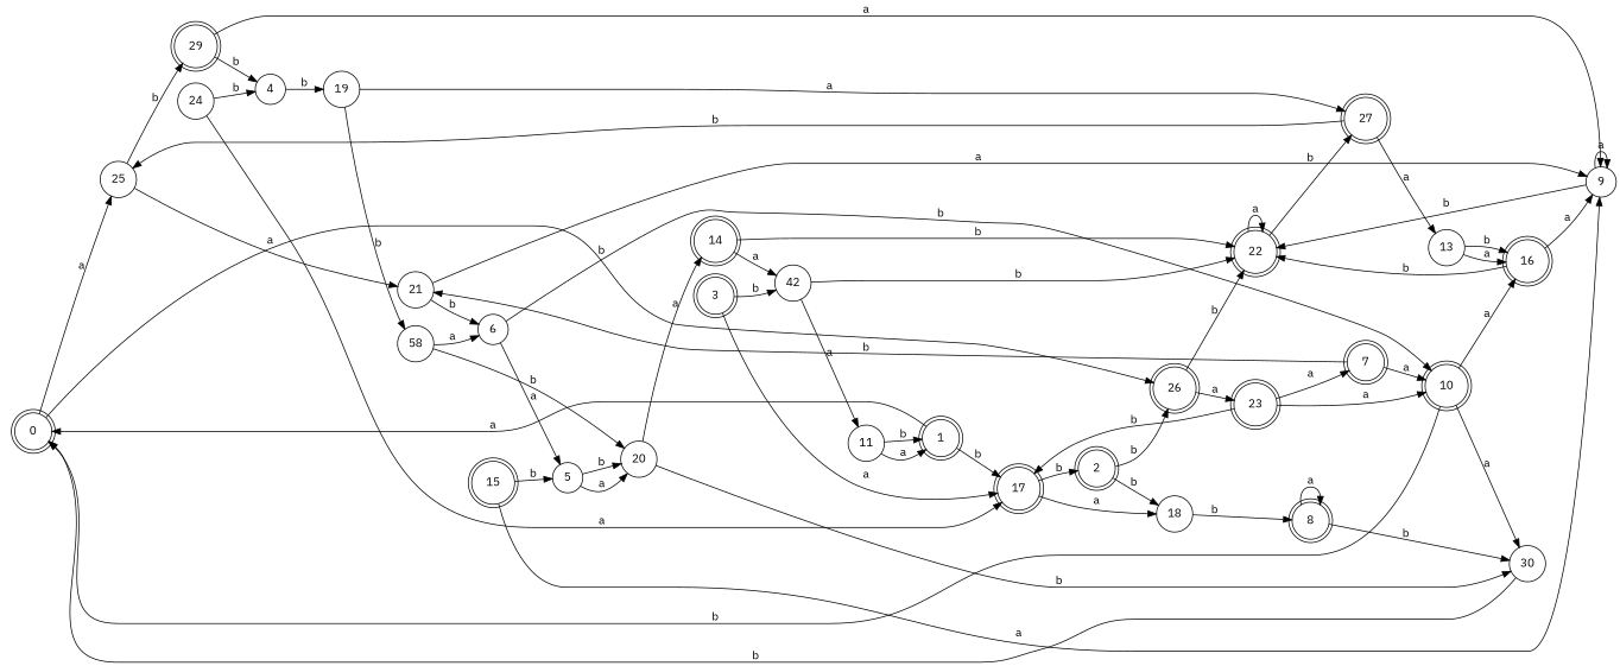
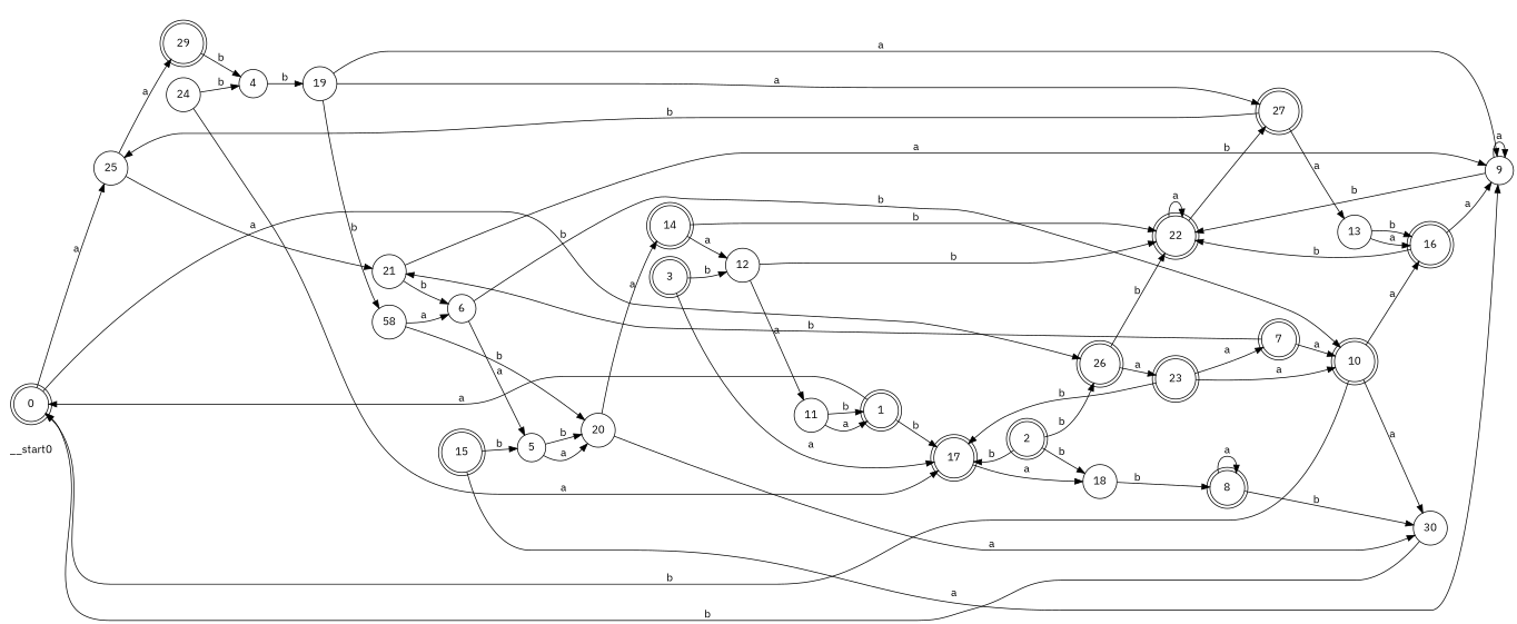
  digraph {
    fontname="IBM Plex Sans"
    rankdir=LR
    node [fontname="IBM Plex Sans" shape=doublecircle color=black fillcolor=white style="rounded,filled"]
    edge [fontname="IBM Plex Sans"]
+   __start0 [shape=none color="" fillcolor="" style=""]
    n2 [label=0]
    n3 [label=25 shape=circle style=filled]
    n4 [label=26]
    n5 [label=21 shape=circle style=filled]
    n6 [label=29]
    n7 [label=22]
    n8 [label=23]
    n9 [label=1]
    n10 [label=17]
    n11 [label=2]
    n12 [label=18 shape=circle style=filled]
    n13 [label=8]
    n14 [label=3]
-   n15 [label=42 shape=circle style=filled]
+   n15 [label=12 shape=circle style=filled]
    n16 [label=11 shape=circle style=filled]
    n17 [label=4 shape=circle style=filled]
    n18 [label=19 shape=circle style=filled]
    n19 [label=27]
    n20 [label=58 shape=circle style=filled]
    n21 [label=5 shape=circle style=filled]
    n22 [label=20 shape=circle style=filled]
    n23 [label=30 shape=circle style=filled]
    n24 [label=14]
    n25 [label=6 shape=circle style=filled]
    n26 [label=10]
    n27 [label=16]
    n28 [label=7]
    n29 [label=9 shape=circle style=filled]
    n30 [label=13 shape=circle style=filled]
    n31 [label=15]
    n32 [label=24 shape=circle style=filled]
    n2 -> n3 [label=a]
    n2 -> n4 [label=b]
    n3 -> n5 [label=a]
-   n3 -> n6 [label=b]
+   n3 -> n6 [label=a]
    n4 -> n7 [label=b]
    n4 -> n8 [label=a]
    n5 -> n25 [label=b]
    n5 -> n29 [label=a]
    n6 -> n17 [label=b]
-   n6 -> n29 [label=a]
+   n18 -> n29 [label=a]
    n7 -> n7 [label=a]
    n7 -> n19 [label=b]
    n8 -> n10 [label=b]
    n8 -> n26 [label=a]
    n8 -> n28 [label=a]
    n9 -> n2 [label=a]
    n9 -> n10 [label=b]
-   n10 -> n11 [label=b]
+   n11 -> n10 [label=b]
    n10 -> n12 [label=a]
    n11 -> n4 [label=b]
    n11 -> n12 [label=b]
    n12 -> n13 [label=b]
    n13 -> n13 [label=a]
    n13 -> n23 [label=b]
    n14 -> n10 [label=a]
    n14 -> n15 [label=b]
    n15 -> n7 [label=b]
    n15 -> n16 [label=a]
    n16 -> n9 [label=a]
    n16 -> n9 [label=b]
    n17 -> n18 [label=b]
    n18 -> n19 [label=a]
    n18 -> n20 [label=b]
    n19 -> n3 [label=b]
    n19 -> n30 [label=a]
    n20 -> n22 [label=b]
    n20 -> n25 [label=a]
    n21 -> n22 [label=a]
    n21 -> n22 [label=b]
-   n22 -> n23 [label=b]
+   n22 -> n23 [label=a]
    n22 -> n24 [label=a]
    n23 -> n2 [label=b]
    n24 -> n7 [label=b]
    n24 -> n15 [label=a]
    n25 -> n21 [label=a]
    n25 -> n26 [label=b]
    n26 -> n2 [label=b]
    n26 -> n23 [label=a]
    n26 -> n27 [label=a]
    n27 -> n7 [label=b]
    n27 -> n29 [label=a]
    n28 -> n5 [label=b]
    n28 -> n26 [label=a]
    n29 -> n7 [label=b]
    n29 -> n29 [label=a]
    n30 -> n27 [label=a]
    n30 -> n27 [label=b]
    n31 -> n21 [label=b]
    n31 -> n29 [label=a]
    n32 -> n10 [label=a]
    n32 -> n17 [label=b]
  }
